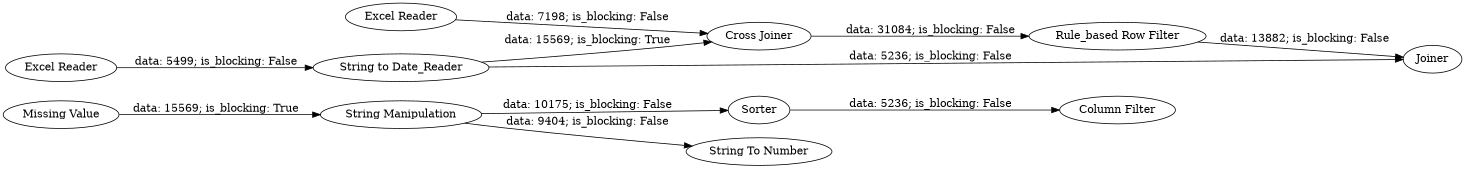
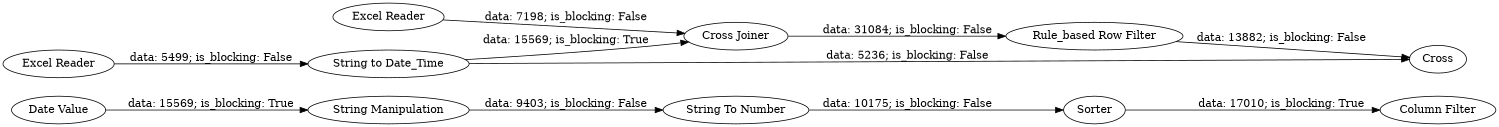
  digraph {
    rankdir=LR
    n1 [label=Sorter]
    n2 [label="Column Filter"]
-   n3 [label="Missing Value"]
+   n3 [label="Date Value"]
    n4 [label="String Manipulation"]
    n5 [label="String To Number"]
    n6 [label="Excel Reader"]
    n7 [label="Cross Joiner"]
    n8 [label="Rule_based Row Filter"]
    n9 [label="Excel Reader"]
-   n10 [label="String to Date_Reader"]
-   n11 [label=Joiner]
-   n1 -> n2 [label="data: 5236; is_blocking: False"]
+   n10 [label="String to Date_Time"]
+   n11 [label=Cross]
+   n1 -> n2 [label="data: 17010; is_blocking: True"]
    n3 -> n4 [label="data: 15569; is_blocking: True"]
-   n4 -> n5 [label="data: 9404; is_blocking: False"]
-   n4 -> n1 [label="data: 10175; is_blocking: False"]
+   n4 -> n5 [label="data: 9403; is_blocking: False"]
+   n5 -> n1 [label="data: 10175; is_blocking: False"]
    n6 -> n7 [label="data: 7198; is_blocking: False"]
    n7 -> n8 [label="data: 31084; is_blocking: False"]
    n8 -> n11 [label="data: 13882; is_blocking: False"]
    n9 -> n10 [label="data: 5499; is_blocking: False"]
    n10 -> n7 [label="data: 15569; is_blocking: True"]
    n10 -> n11 [label="data: 5236; is_blocking: False"]
  }
